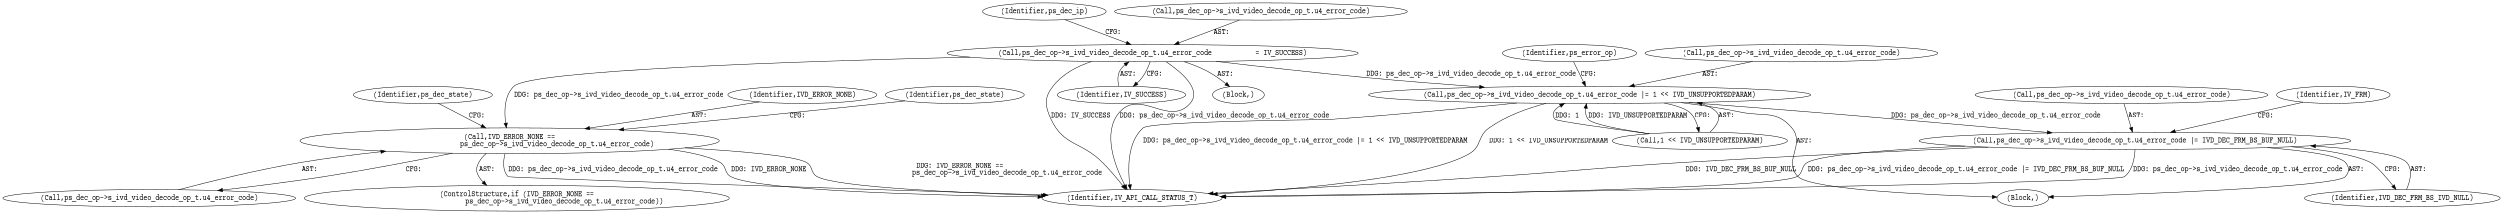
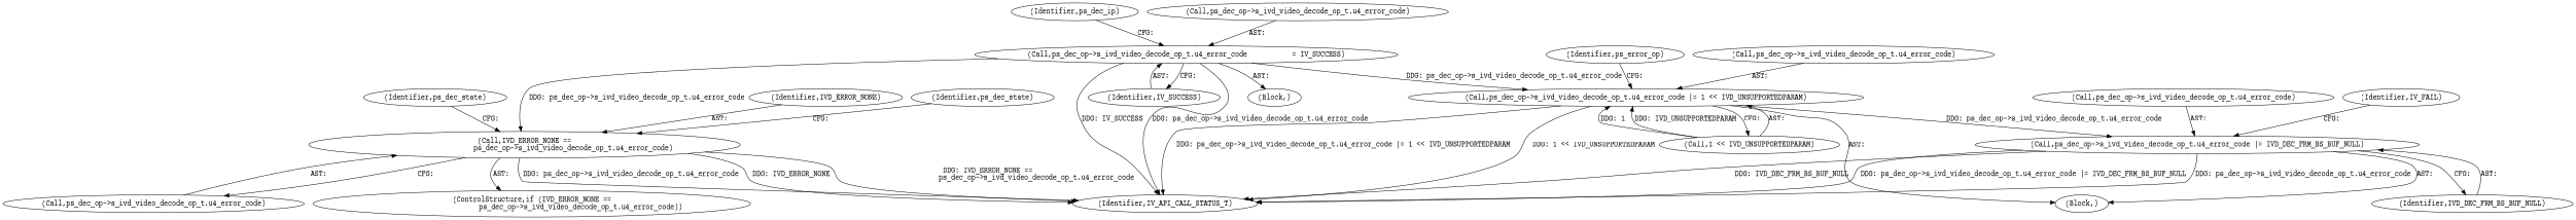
  digraph {
    fontname="Courier Prime"
    node [fontname="Courier Prime"]
    edge [fontname="Courier Prime"]
    n1 [label="(Call,ps_dec_op->s_ivd_video_decode_op_t.u4_error_code           = IV_SUCCESS)"]
    n2 [label="(Call,ps_dec_op->s_ivd_video_decode_op_t.u4_error_code |= 1 << IVD_UNSUPPORTEDPARAM)"]
    n3 [label="(Call,IVD_ERROR_NONE ==\n                        ps_dec_op->s_ivd_video_decode_op_t.u4_error_code)"]
    n4 [label="(Identifier,IV_API_CALL_STATUS_T)"]
    n5 [label="(Identifier,IV_SUCCESS)"]
    n6 [label="(Block,)"]
    n7 [label="(Call,ps_dec_op->s_ivd_video_decode_op_t.u4_error_code |= IVD_DEC_FRM_BS_BUF_NULL)"]
    n8 [label="(Block,)"]
    n9 [label="(Call,1 << IVD_UNSUPPORTEDPARAM)"]
    n10 [label="(ControlStructure,if (IVD_ERROR_NONE ==\n                        ps_dec_op->s_ivd_video_decode_op_t.u4_error_code))"]
    n11 [label="(Call,ps_dec_op->s_ivd_video_decode_op_t.u4_error_code)"]
-   n12 [label="(Identifier,IVD_DEC_FRM_BS_IVD_NULL)"]
+   n12 [label="(Identifier,IVD_DEC_FRM_BS_BUF_NULL)"]
    n13 [label="(Call,ps_dec_op->s_ivd_video_decode_op_t.u4_error_code)"]
    n14 [label="(Identifier,ps_dec_ip)"]
-   n15 [label="(Identifier,IV_FRM)"]
+   n15 [label="(Identifier,IV_FAIL)"]
    n16 [label="(Identifier,IVD_ERROR_NONE)"]
    n17 [label="(Call,ps_dec_op->s_ivd_video_decode_op_t.u4_error_code)"]
    n18 [label="(Call,ps_dec_op->s_ivd_video_decode_op_t.u4_error_code)"]
    n19 [label="(Identifier,ps_dec_state)"]
    n20 [label="(Identifier,ps_error_op)"]
    n21 [label="(Identifier,ps_dec_state)"]
    n1 -> n2 [label="DDG: ps_dec_op->s_ivd_video_decode_op_t.u4_error_code"]
    n1 -> n3 [label="DDG: ps_dec_op->s_ivd_video_decode_op_t.u4_error_code"]
    n1 -> n4 [label="DDG: IV_SUCCESS"]
    n1 -> n4 [label="DDG: ps_dec_op->s_ivd_video_decode_op_t.u4_error_code"]
    n1 -> n5 [label="CFG: "]
    n1 -> n6 [label="AST: "]
    n2 -> n4 [label="DDG: 1 << IVD_UNSUPPORTEDPARAM"]
    n2 -> n4 [label="DDG: ps_dec_op->s_ivd_video_decode_op_t.u4_error_code |= 1 << IVD_UNSUPPORTEDPARAM"]
    n2 -> n7 [label="DDG: ps_dec_op->s_ivd_video_decode_op_t.u4_error_code"]
    n2 -> n8 [label="AST: "]
    n2 -> n9 [label="CFG: "]
    n3 -> n4 [label="DDG: IVD_ERROR_NONE"]
    n3 -> n4 [label="DDG: IVD_ERROR_NONE ==\n                        ps_dec_op->s_ivd_video_decode_op_t.u4_error_code"]
    n3 -> n4 [label="DDG: ps_dec_op->s_ivd_video_decode_op_t.u4_error_code"]
    n3 -> n10 [label="AST: "]
    n3 -> n11 [label="CFG: "]
    n5 -> n1 [label="AST: "]
    n7 -> n4 [label="DDG: IVD_DEC_FRM_BS_BUF_NULL"]
    n7 -> n4 [label="DDG: ps_dec_op->s_ivd_video_decode_op_t.u4_error_code |= IVD_DEC_FRM_BS_BUF_NULL"]
    n7 -> n4 [label="DDG: ps_dec_op->s_ivd_video_decode_op_t.u4_error_code"]
    n7 -> n8 [label="AST: "]
    n7 -> n12 [label="CFG: "]
    n9 -> n2 [label="AST: "]
    n9 -> n2 [label="DDG: 1"]
    n9 -> n2 [label="DDG: IVD_UNSUPPORTEDPARAM"]
    n11 -> n3 [label="AST: "]
    n12 -> n7 [label="AST: "]
    n13 -> n7 [label="AST: "]
    n14 -> n1 [label="CFG: "]
    n15 -> n7 [label="CFG: "]
    n16 -> n3 [label="AST: "]
    n17 -> n1 [label="AST: "]
    n18 -> n2 [label="AST: "]
    n19 -> n3 [label="CFG: "]
    n20 -> n2 [label="CFG: "]
    n21 -> n3 [label="CFG: "]
  }
